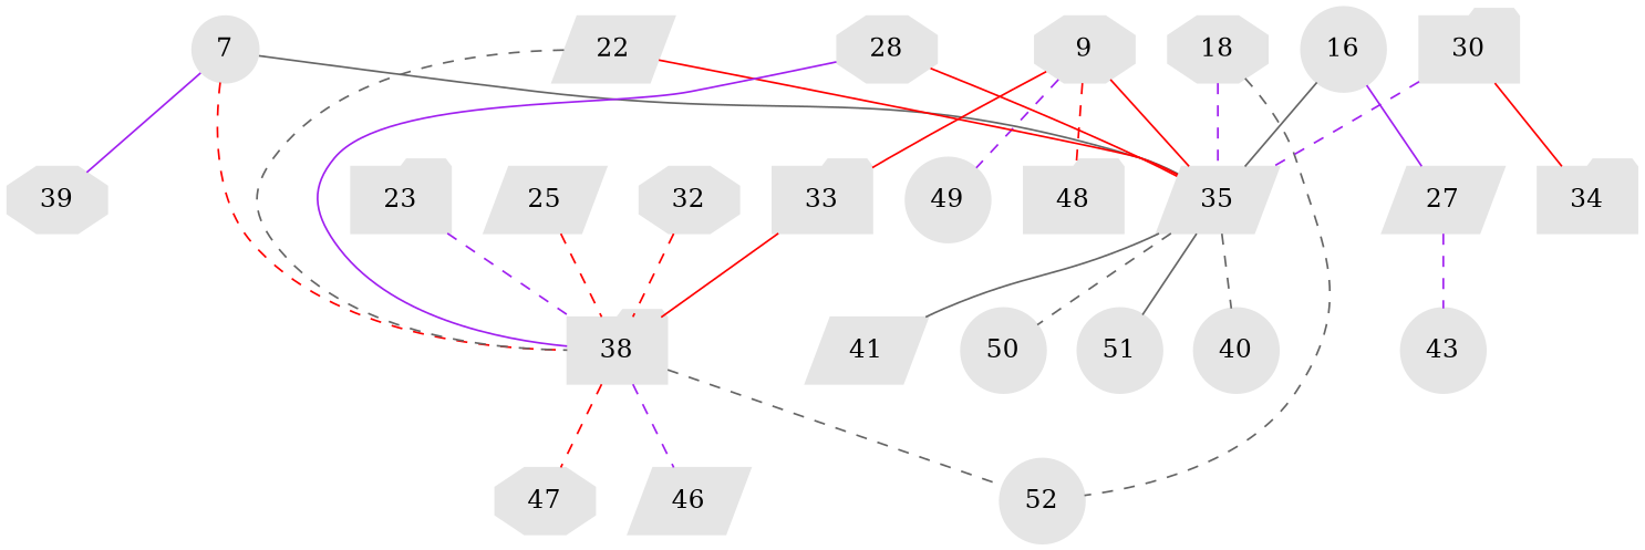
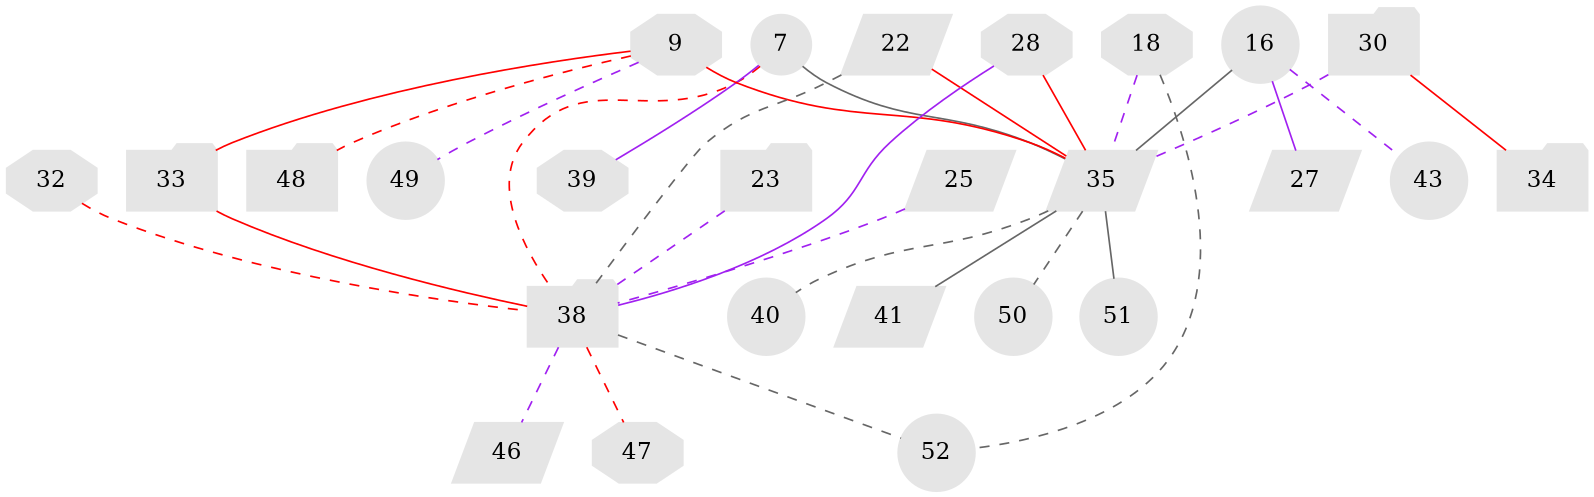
  graph {
    node [color=gray90 shape=circle style=filled]
    edge [color=red style=dashed]
    35 [shape=parallelogram super="+21+19"]
    40
    41 [shape=parallelogram super="+12+15+26"]
    50 [super="+44"]
    51
    7
    38 [shape=folder super="+13+6"]
    39 [shape=octagon]
    52 [super="+5+37"]
    46 [shape=parallelogram]
    47 [shape=octagon]
    9 [shape=octagon super="+3"]
    33 [shape=folder]
    48 [shape=folder super="+42"]
    49 [super="+45"]
    16 [super="+14"]
    27 [shape=parallelogram]
    43
    18 [shape=octagon]
    22 [shape=parallelogram]
    23 [shape=folder]
    25 [shape=parallelogram]
    28 [shape=octagon]
    30 [shape=folder super="+20"]
    34 [shape=folder]
    32 [shape=octagon super="+24"]
    35 -- 40 [color=gray40]
    35 -- 41 [color=gray40 style=solid]
    35 -- 50 [color=gray40]
    35 -- 51 [color=gray40 style=solid]
    7 -- 35 [color=gray40 style=solid weight=2]
    7 -- 38
    7 -- 39 [color=purple style=solid]
    38 -- 52 [color=gray40]
    38 -- 46 [color=purple]
    38 -- 47
    9 -- 35 [style=solid weight=4]
    9 -- 33 [style=solid]
    9 -- 48
    9 -- 49 [color=purple]
    33 -- 38 [style=solid weight=3]
    16 -- 35 [color=gray40 style=solid weight=2]
    16 -- 27 [color=purple style=solid]
-   27 -- 43 [color=purple]
+   16 -- 43 [color=purple]
    18 -- 35 [color=purple]
    18 -- 52 [color=gray40]
    22 -- 35 [style=solid]
    22 -- 38 [color=gray40]
    23 -- 38 [color=purple]
-   25 -- 38
+   25 -- 38 [color=purple]
    28 -- 35 [style=solid]
    28 -- 38 [color=purple style=solid]
    30 -- 35 [color=purple weight=2]
    30 -- 34 [style=solid]
    32 -- 38
  }
